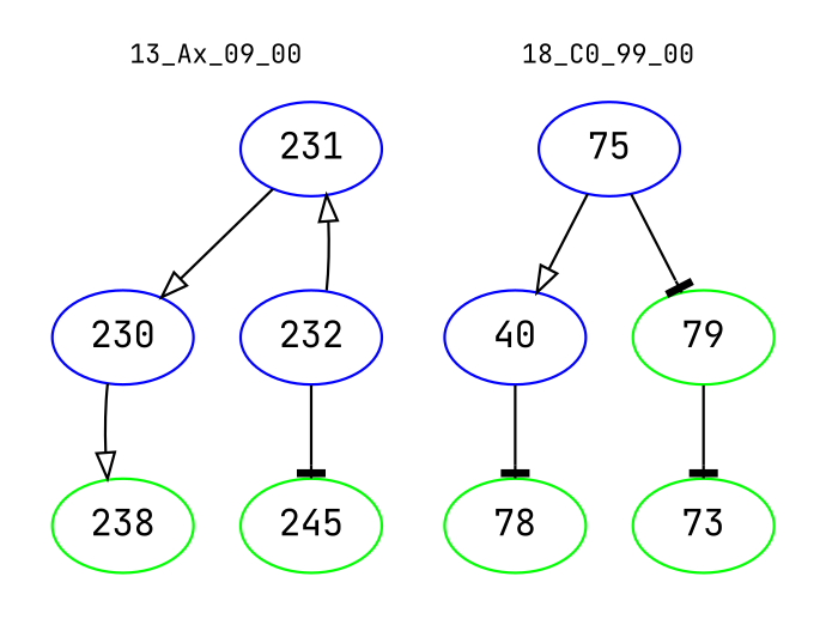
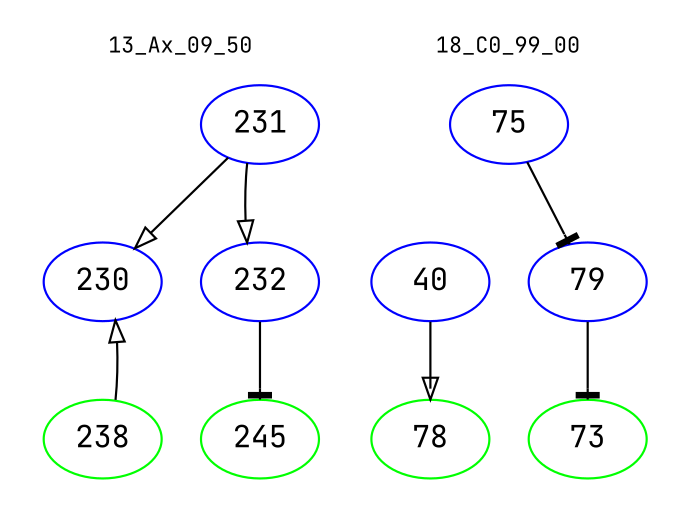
  digraph {
    fontname="JetBrains Mono"
    node [color=blue fontname="JetBrains Mono"]
    edge [arrowhead=onormal color=black fontname="JetBrains Mono"]
    n1 [label=231]
    n2 [label=230]
    n3 [label=232]
    n4 [color=green label=238]
    n5 [color=green label=245]
    n6 [label=75]
    n7 [label=40]
-   n8 [color=green label=79]
+   n8 [label=79]
    n9 [color=green label=78]
    n10 [color=green label=73]
    subgraph cluster_1 {
      color=white
      fontsize=10
-     label="13_Ax_09_00"
+     label="13_Ax_09_50"
      n1
      n2
      n3
      n4
      n5
    }
    subgraph cluster_2 {
      color=white
      fontsize=10
      label="18_C0_99_00"
      n6
      n7
      n8
      n9
      n10
    }
    n1 -> n2
-   n3 -> n1
-   n2 -> n4
+   n1 -> n3
+   n4 -> n2
    n3 -> n5 [arrowhead=tee]
-   n6 -> n7
    n6 -> n8 [arrowhead=tee]
-   n7 -> n9 [arrowhead=tee]
+   n7 -> n9
    n8 -> n10 [arrowhead=tee]
  }
